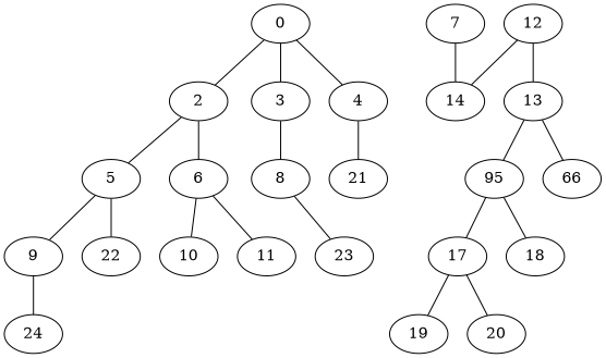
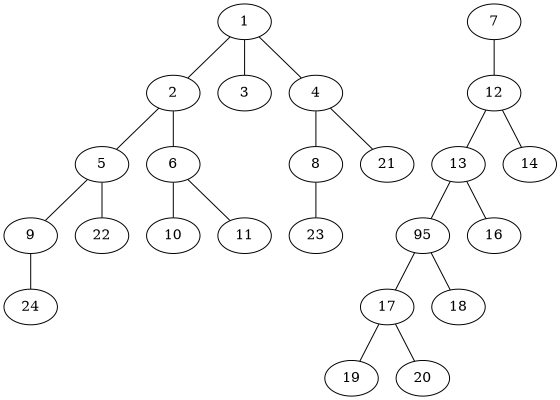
  graph {
    node [chem=C]
    edge [valence=1]
-   1 [label=0]
+   1
    2
    3 [chem=S]
    4
    5
    6 [chem=N]
    8
    21 [chem=H]
    9
    22 [chem=H]
    10 [chem=O]
    11 [chem=O]
    7 [chem=S]
    12
    23 [chem=H]
    24 [chem=H]
    13
    14 [chem=Cl]
    n19 [label=95]
-   16 [chem=Cl label=66]
+   16 [chem=Cl]
    17
    18 [chem=Cl]
    19 [chem=Cl]
    20 [chem=Cl]
    1 -- 2 [valence=2]
    1 -- 3
    1 -- 4
    2 -- 5
    2 -- 6
-   3 -- 8 [valence=2]
+   4 -- 8 [valence=2]
    4 -- 21
    5 -- 9 [valence=2]
    5 -- 22
    6 -- 10 [valence=2]
    6 -- 11
    8 -- 23
    9 -- 24
-   7 -- 14
+   7 -- 12
    12 -- 13 [valence=2]
    12 -- 14
    13 -- n19
    13 -- 16
    n19 -- 17 [valence=2]
    n19 -- 18
    17 -- 19
    17 -- 20
  }
